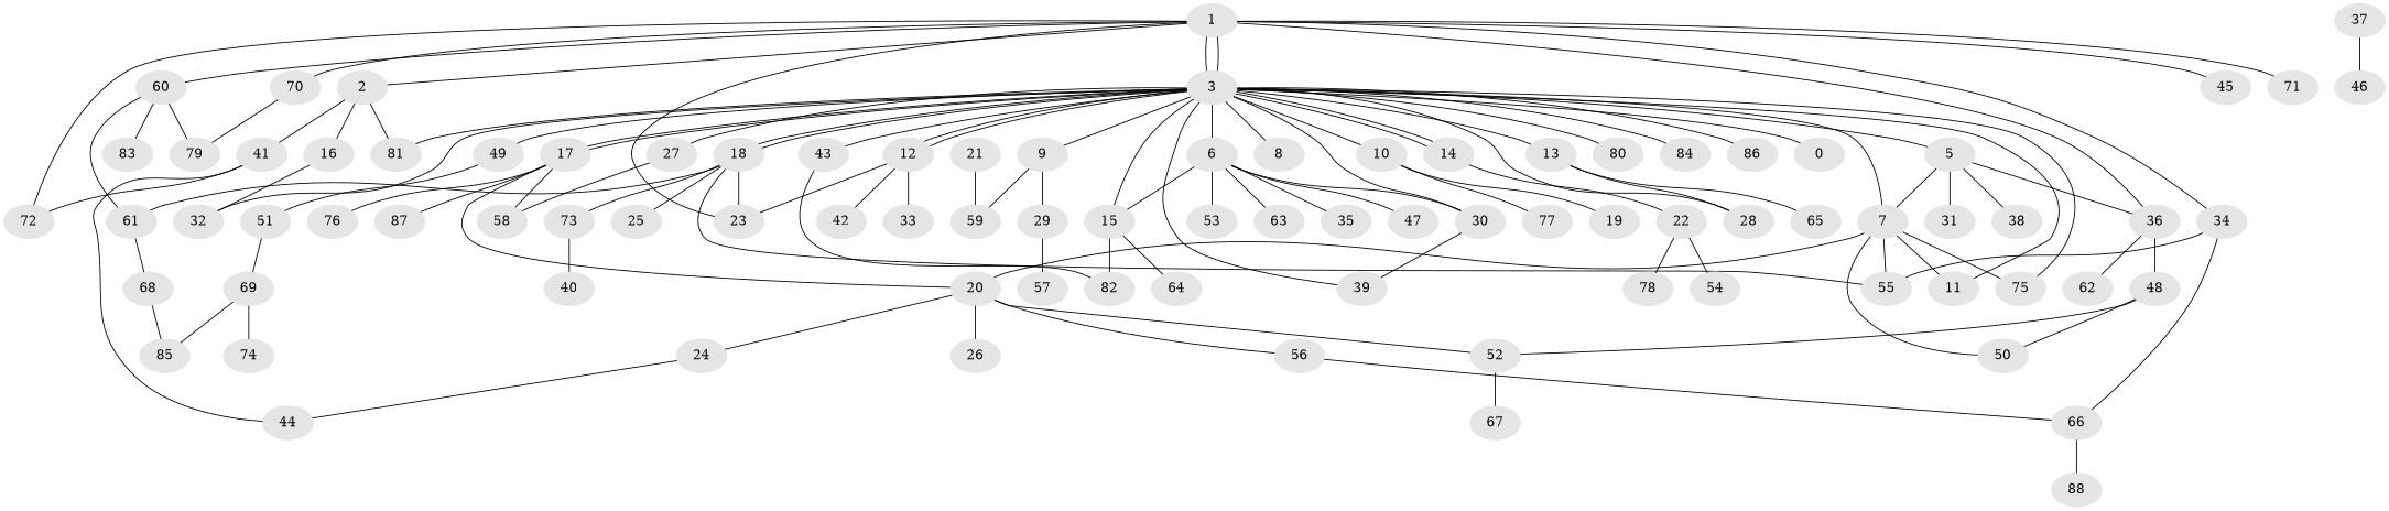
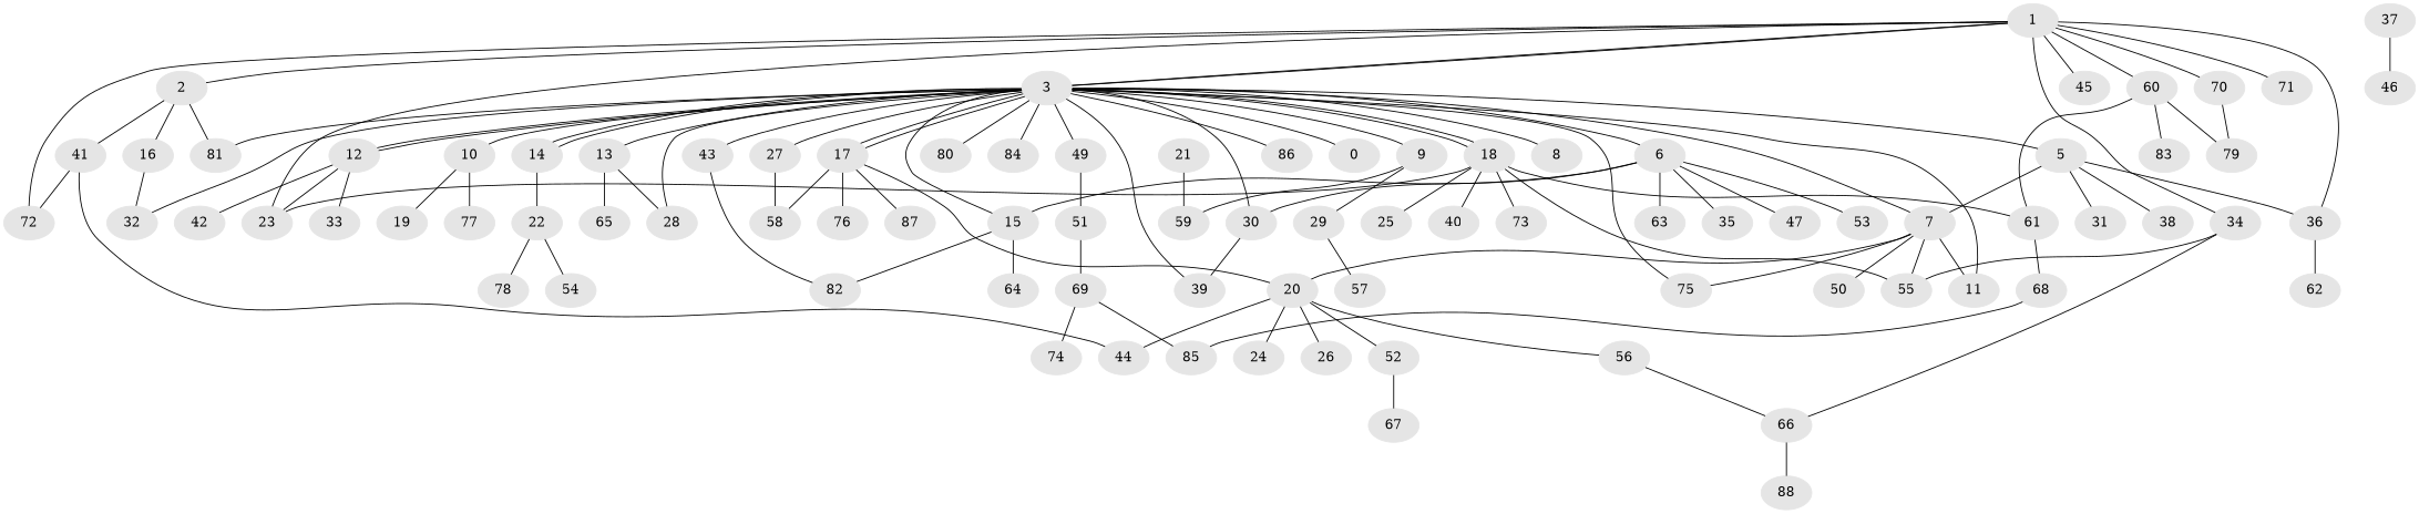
  graph {
    node [color=gray90 style=filled]
    1
    2
    3
    23
    34
    36
    45
    60
    70
    71
    72
    16
    41
    81
    n15 [label=0]
    5
    6
    7
    8
    9
    10
    11
    12
    13
    14
    15
    17
    18
    27
    28
    30
    32
    39
    43
    49
    75
    80
    84
    86
    55
    66
-   48
    62
    61
    79
    83
    44
    31
    38
    35
    47
    53
    63
    20
    50
    29
    59
    19
    77
    33
    42
    65
    22
    64
    82
    58
    76
    87
    25
    40
    73
    37
    46
    51
    24
    26
    52
    56
    21
    57
    54
    78
    68
    67
    88
    69
    85
    74
    1 -- 2
    1 -- 3
    1 -- 3
    1 -- 23
    1 -- 34
    1 -- 36
    1 -- 45
    1 -- 60
    1 -- 70
    1 -- 71
    1 -- 72
    2 -- 16
    2 -- 41
    2 -- 81
    3 -- 81
    3 -- n15
    3 -- 5
    3 -- 6
    3 -- 7
    3 -- 8
    3 -- 9
    3 -- 10
    3 -- 11
    3 -- 12
    3 -- 12
    3 -- 13
    3 -- 14
    3 -- 14
    3 -- 15
    3 -- 17
    3 -- 17
    3 -- 18
    3 -- 18
    3 -- 27
    3 -- 28
    3 -- 30
    3 -- 32
    3 -- 39
    3 -- 43
    3 -- 49
    3 -- 75
    3 -- 80
    3 -- 84
    3 -- 86
    34 -- 55
    34 -- 66
-   36 -- 48
    36 -- 62
    60 -- 61
    60 -- 79
    60 -- 83
    70 -- 79
    16 -- 32
    41 -- 72
    41 -- 44
    5 -- 36
    5 -- 7
    5 -- 31
    5 -- 38
    6 -- 15
    6 -- 30
    6 -- 35
    6 -- 47
    6 -- 53
    6 -- 63
    7 -- 11
    7 -- 75
    7 -- 55
    7 -- 20
    7 -- 50
    9 -- 29
    9 -- 59
    10 -- 19
    10 -- 77
    12 -- 23
    12 -- 33
    12 -- 42
    13 -- 28
    13 -- 65
    14 -- 22
    15 -- 64
    15 -- 82
    17 -- 20
    17 -- 58
    17 -- 76
    17 -- 87
    18 -- 23
    18 -- 55
    18 -- 61
    18 -- 25
-   73 -- 40
+   18 -- 40
    18 -- 73
    27 -- 58
    30 -- 39
    43 -- 82
    49 -- 51
    66 -- 88
-   48 -- 50
-   48 -- 52
    61 -- 68
    20 -- 24
    20 -- 26
    20 -- 52
    20 -- 56
    29 -- 57
    22 -- 54
    22 -- 78
    37 -- 46
    51 -- 69
-   24 -- 44
+   20 -- 44
    52 -- 67
    56 -- 66
    21 -- 59
    68 -- 85
    69 -- 85
    69 -- 74
  }
